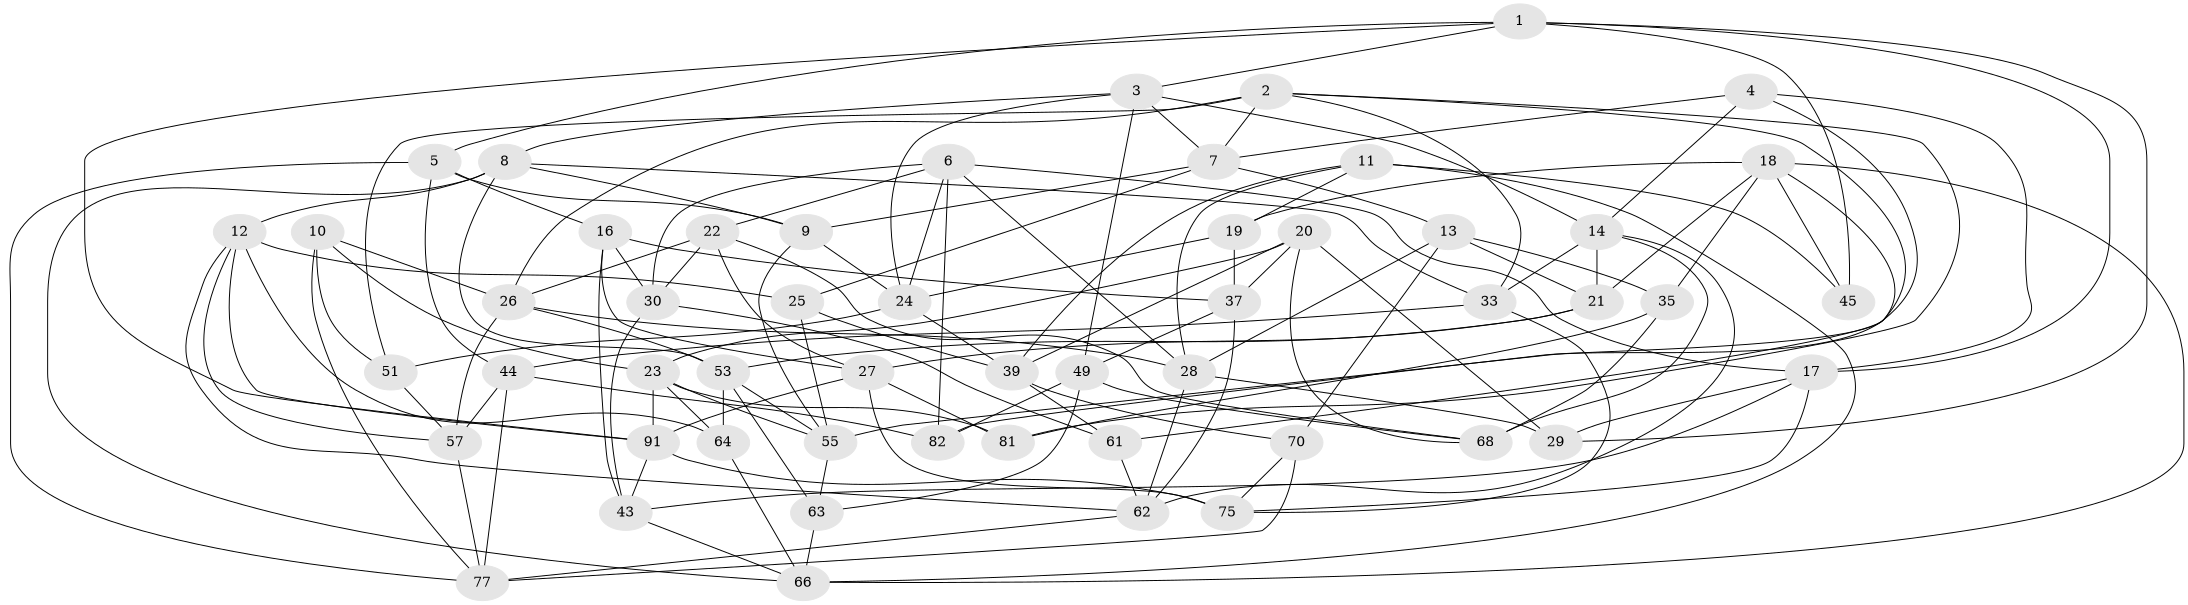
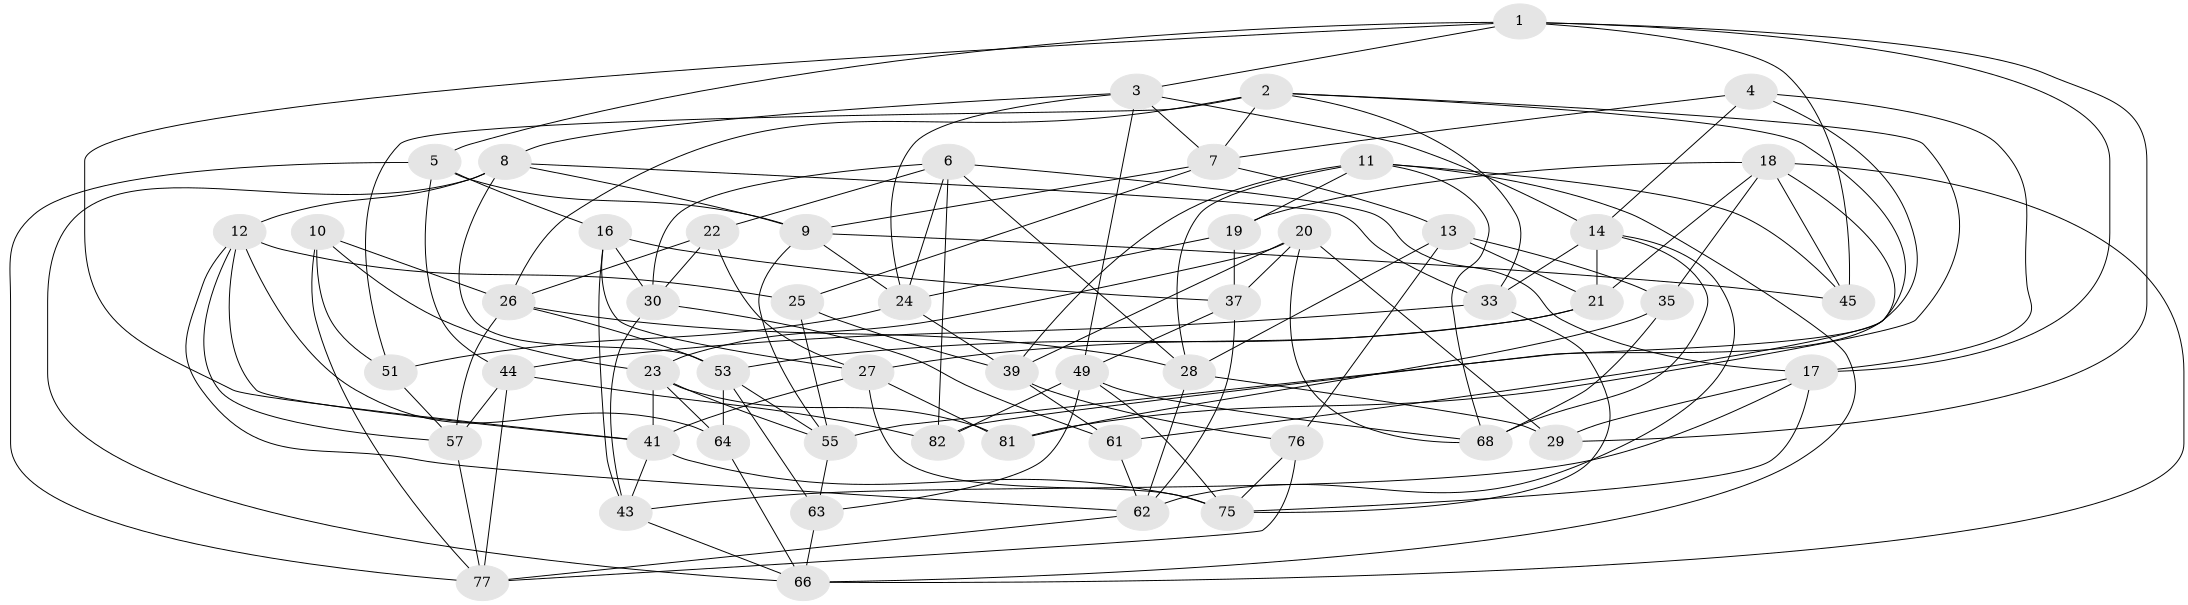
  graph {
    node [color=gray90 style=filled]
    1 [super="+87"]
    3 [super="+34"]
    5 [super="+83"]
    17 [super="+86"]
    29
-   41 [super="+78" label=91]
+   41 [super="+78"]
    45
    7 [super="+69"]
    8 [super="+74"]
    14 [super="+90"]
    24 [super="+32"]
    49 [super="+58"]
    9 [super="+88"]
    16 [super="+91"]
    44 [super="+48"]
    77 [super="+84"]
    43 [super="+72"]
    75 [super="+92"]
    2 [super="+56"]
    26 [super="+38"]
    33 [super="+60"]
    51
    81
    82
    13 [super="+52"]
    25
    28 [super="+50"]
    53 [super="+73"]
    57 [super="+76"]
    12 [super="+15"]
    66 [super="+67"]
    21 [super="+42"]
    68 [super="+85"]
    62 [super="+65"]
    n35 [label=39 super="+40"]
    63
    4 [super="+89"]
    55 [super="+59"]
    27 [super="+71"]
    30 [super="+47"]
    37 [super="+80"]
    6 [super="+79"]
    22
    61
    35
-   70
+   70 [label=76]
    64
    23 [super="+39"]
    10
    11 [super="+54"]
    19
    18 [super="+31"]
    20 [super="+46"]
    1 -- 3
    1 -- 5
    1 -- 17
    1 -- 29
    1 -- 41
    1 -- 45
    3 -- 7
    3 -- 8
    3 -- 14
    3 -- 24
    3 -- 49
    5 -- 9
    5 -- 16 [weight=2]
    5 -- 44
    5 -- 77
    17 -- 29
    17 -- 43
    17 -- 75
    41 -- 43
    41 -- 75
    7 -- 9
    7 -- 13
    7 -- 25
    8 -- 9
    8 -- 33
    8 -- 53
    8 -- 12
    8 -- 66
    14 -- 33
    14 -- 21 [weight=2]
    14 -- 68 [weight=2]
    14 -- 62
    24 -- 51
    24 -- n35
+   49 -- 75
    49 -- 82
    49 -- 68
    49 -- 63
+   9 -- 45
    9 -- 24
    9 -- 55
    16 -- 43
    16 -- 27
    16 -- 30
    16 -- 37
    44 -- 77
    44 -- 82
    44 -- 57
    43 -- 66
    2 -- 7
    2 -- 26
    2 -- 33
    2 -- 51
    2 -- 81
    2 -- 82
    26 -- 28
    26 -- 53
    26 -- 57
    33 -- 44 [weight=2]
    33 -- 75
    51 -- 57
    13 -- 28
    13 -- 21
    13 -- 35
    13 -- 70
    25 -- n35
    25 -- 55
    28 -- 29
    28 -- 62
    53 -- 63
    53 -- 55
    53 -- 64
    57 -- 77
    12 -- 41
    12 -- 25
    12 -- 57
    12 -- 62
    12 -- 64
    21 -- 53
    21 -- 27
    62 -- 77
    n35 -- 61
    n35 -- 70
    63 -- 66
    4 -- 17
    4 -- 7
    4 -- 14
    4 -- 55
    55 -- 63
    27 -- 41
    27 -- 75
    27 -- 81
    30 -- 43 [weight=2]
    30 -- 61
    37 -- 49
    37 -- 62
    6 -- 17
    6 -- 24
    6 -- 82
    6 -- 28
    6 -- 30
    6 -- 22
    22 -- 26
    22 -- 27
    22 -- 30
    61 -- 62
    35 -- 81
    35 -- 68
    70 -- 77
    70 -- 75
    64 -- 66
    23 -- 41
    23 -- 81
    23 -- 55
    23 -- 64
    10 -- 77
    10 -- 26
    10 -- 51
    10 -- 23
    11 -- 45
    11 -- 28
    11 -- 66
-   22 -- 68
+   11 -- 68
    11 -- n35
    11 -- 19
    19 -- 24
    19 -- 37
    18 -- 45
    18 -- 66
    18 -- 21
    18 -- 61
    18 -- 35
    18 -- 19
    20 -- 29
    20 -- 68
    20 -- n35
    20 -- 37 [weight=2]
    20 -- 23
  }
